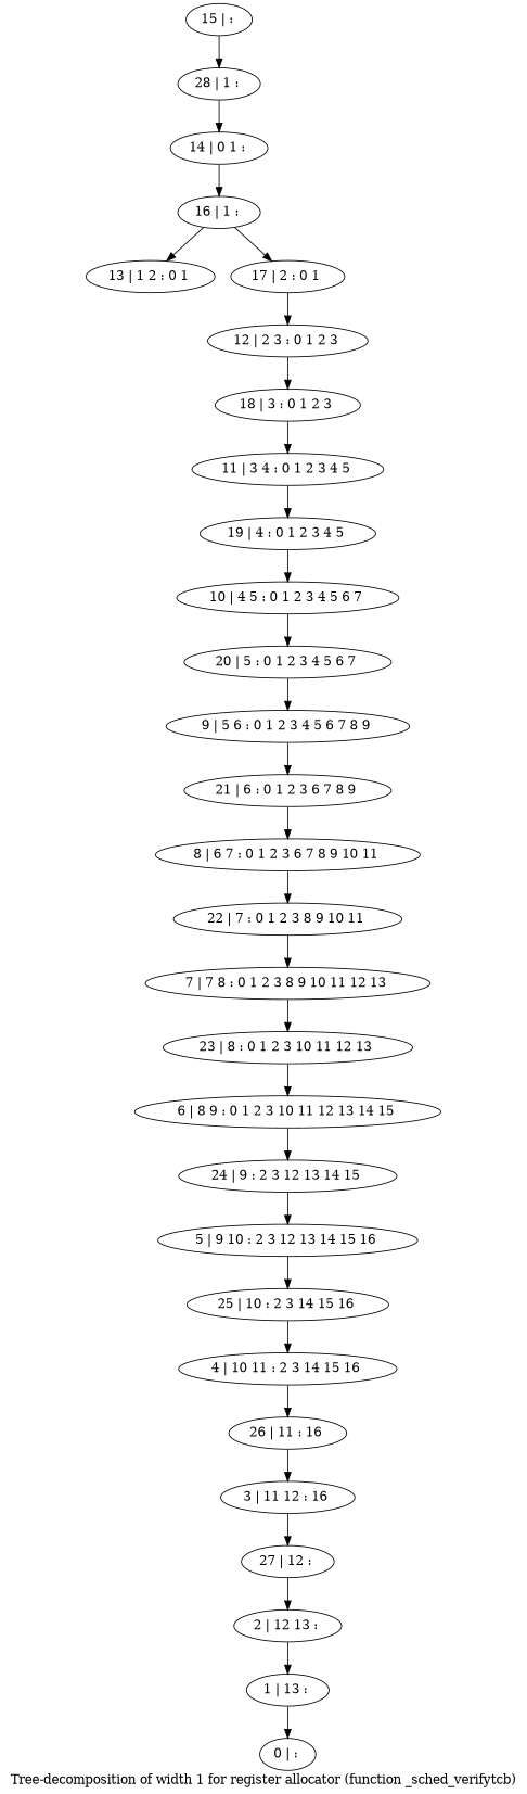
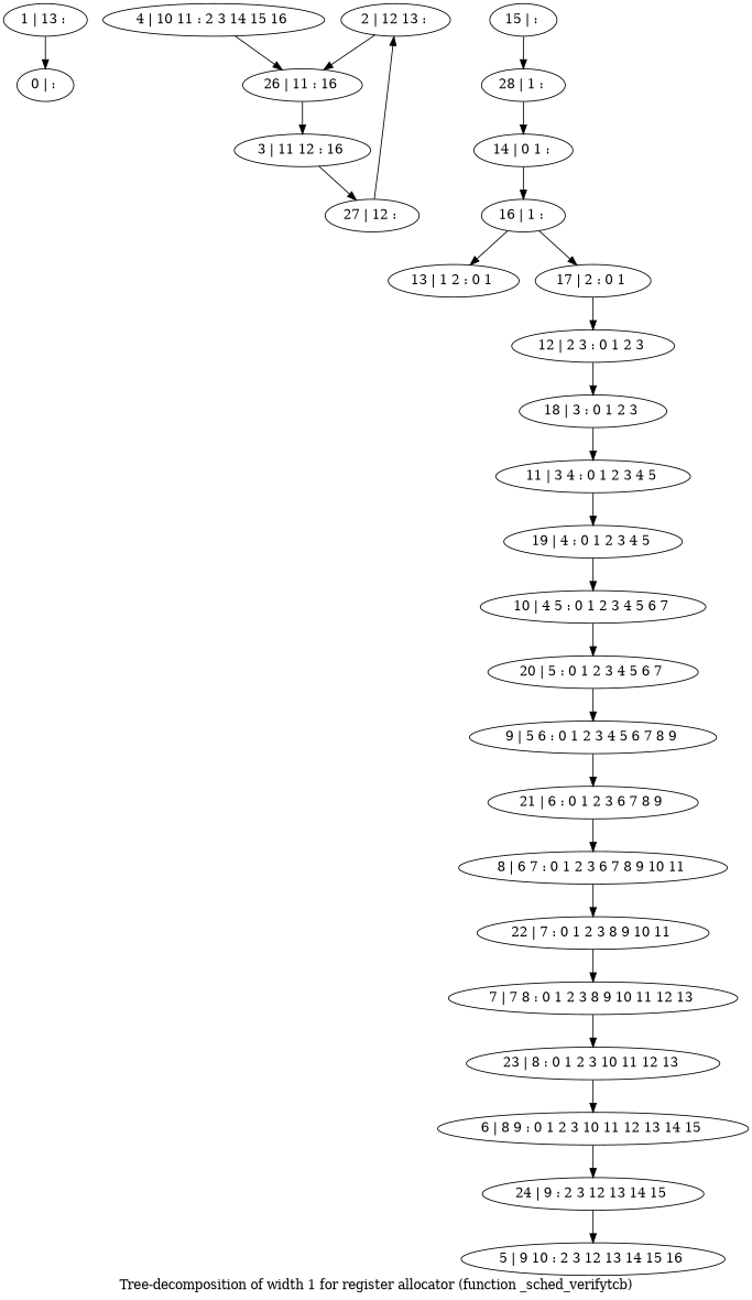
  digraph {
    label="Tree-decomposition of width 1 for register allocator (function _sched_verifytcb)"
    n1 [label="0 | : "]
    n2 [label="1 | 13 : "]
    n3 [label="2 | 12 13 : "]
    n4 [label="3 | 11 12 : 16 "]
    n5 [label="27 | 12 : "]
    n6 [label="4 | 10 11 : 2 3 14 15 16 "]
    n7 [label="26 | 11 : 16 "]
    n8 [label="5 | 9 10 : 2 3 12 13 14 15 16 "]
-   n9 [label="25 | 10 : 2 3 14 15 16 "]
    n10 [label="6 | 8 9 : 0 1 2 3 10 11 12 13 14 15 "]
    n11 [label="24 | 9 : 2 3 12 13 14 15 "]
    n12 [label="7 | 7 8 : 0 1 2 3 8 9 10 11 12 13 "]
    n13 [label="23 | 8 : 0 1 2 3 10 11 12 13 "]
    n14 [label="8 | 6 7 : 0 1 2 3 6 7 8 9 10 11 "]
    n15 [label="22 | 7 : 0 1 2 3 8 9 10 11 "]
    n16 [label="9 | 5 6 : 0 1 2 3 4 5 6 7 8 9 "]
    n17 [label="21 | 6 : 0 1 2 3 6 7 8 9 "]
    n18 [label="10 | 4 5 : 0 1 2 3 4 5 6 7 "]
    n19 [label="20 | 5 : 0 1 2 3 4 5 6 7 "]
    n20 [label="11 | 3 4 : 0 1 2 3 4 5 "]
    n21 [label="19 | 4 : 0 1 2 3 4 5 "]
    n22 [label="12 | 2 3 : 0 1 2 3 "]
    n23 [label="18 | 3 : 0 1 2 3 "]
    n24 [label="13 | 1 2 : 0 1 "]
    n25 [label="17 | 2 : 0 1 "]
    n26 [label="14 | 0 1 : "]
    n27 [label="16 | 1 : "]
    n28 [label="15 | : "]
    n29 [label="28 | 1 : "]
    n2 -> n1
-   n3 -> n2
+   n3 -> n7
    n4 -> n5
    n5 -> n3
    n6 -> n7
    n7 -> n4
-   n8 -> n9
-   n9 -> n6
    n10 -> n11
    n11 -> n8
    n12 -> n13
    n13 -> n10
    n14 -> n15
    n15 -> n12
    n16 -> n17
    n17 -> n14
    n18 -> n19
    n19 -> n16
    n20 -> n21
    n21 -> n18
    n22 -> n23
    n23 -> n20
    n25 -> n22
    n26 -> n27
    n27 -> n24
    n27 -> n25
    n28 -> n29
    n29 -> n26
  }
